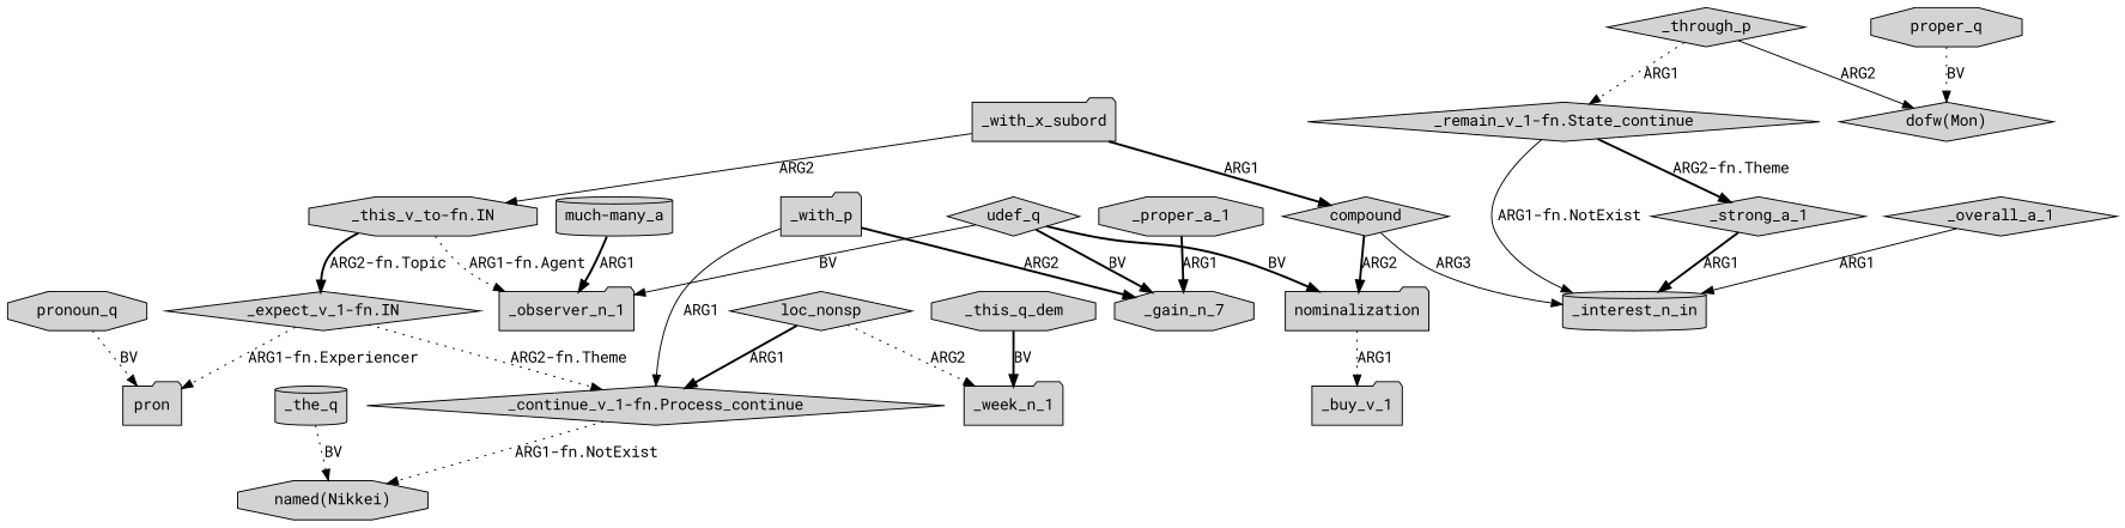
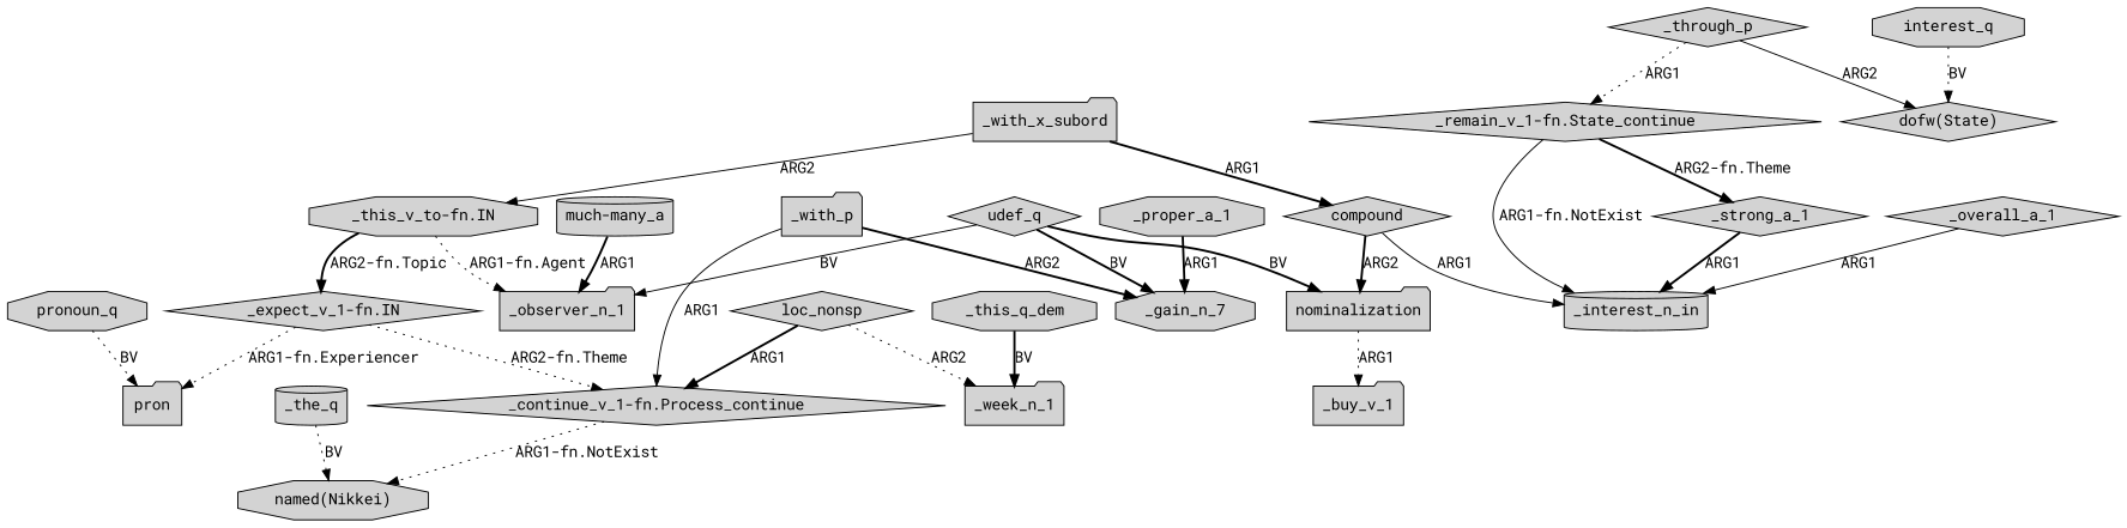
  digraph {
    fontname="Roboto Mono"
    node [fontname="Roboto Mono" shape=diamond style=filled]
    edge [fontname="Roboto Mono" style=bold]
    loc_nonsp
    "_continue_v_1-fn.Process_continue"
    _week_n_1 [shape=folder]
    "named(Nikkei)" [shape=octagon]
    n5 [label=_proper_a_1 shape=octagon]
    n6 [label=_gain_n_7 shape=octagon]
    udef_q
    _observer_n_1 [shape=folder]
    nominalization [shape=folder]
    _buy_v_1 [shape=folder]
    _interest_n_in [shape=cylinder]
    _with_x_subord [shape=folder]
    n13 [label="_this_v_to-fn.IN" shape=octagon]
    compound
    "_remain_v_1-fn.State_continue"
    _strong_a_1
    "_expect_v_1-fn.IN"
    _through_p
-   "dofw(Mon)"
+   "dofw(Mon)" [label="dofw(State)"]
    "much-many_a" [shape=cylinder]
    _with_p [shape=folder]
    pronoun_q [shape=octagon]
    pron [shape=folder]
    _this_q_dem [shape=octagon]
    _the_q [shape=cylinder]
-   proper_q [shape=octagon]
+   proper_q [shape=octagon label=interest_q]
    _overall_a_1
    loc_nonsp -> "_continue_v_1-fn.Process_continue" [label=ARG1]
    loc_nonsp -> _week_n_1 [label=ARG2 style=dotted]
    "_continue_v_1-fn.Process_continue" -> "named(Nikkei)" [label="ARG1-fn.NotExist" style=dotted]
    n5 -> n6 [label=ARG1]
    udef_q -> n6 [label=BV]
    udef_q -> _observer_n_1 [label=BV style=solid]
    udef_q -> nominalization [label=BV]
    nominalization -> _buy_v_1 [label=ARG1 style=dotted]
    _with_x_subord -> n13 [label=ARG2 style=solid]
    _with_x_subord -> compound [label=ARG1]
    n13 -> _observer_n_1 [label="ARG1-fn.Agent" style=dotted]
    n13 -> "_expect_v_1-fn.IN" [label="ARG2-fn.Topic"]
    compound -> nominalization [label=ARG2]
-   compound -> _interest_n_in [label=ARG3 style=solid]
+   compound -> _interest_n_in [label=ARG1 style=solid]
    "_remain_v_1-fn.State_continue" -> _interest_n_in [label="ARG1-fn.NotExist" style=solid]
    "_remain_v_1-fn.State_continue" -> _strong_a_1 [label="ARG2-fn.Theme"]
    _strong_a_1 -> _interest_n_in [label=ARG1]
    "_expect_v_1-fn.IN" -> "_continue_v_1-fn.Process_continue" [label="ARG2-fn.Theme" style=dotted]
    "_expect_v_1-fn.IN" -> pron [label="ARG1-fn.Experiencer" style=dotted]
    _through_p -> "_remain_v_1-fn.State_continue" [label=ARG1 style=dotted]
    _through_p -> "dofw(Mon)" [label=ARG2 style=solid]
    "much-many_a" -> _observer_n_1 [label=ARG1]
    _with_p -> "_continue_v_1-fn.Process_continue" [label=ARG1 style=solid]
    _with_p -> n6 [label=ARG2]
    pronoun_q -> pron [label=BV style=dotted]
    _this_q_dem -> _week_n_1 [label=BV]
    _the_q -> "named(Nikkei)" [label=BV style=dotted]
    proper_q -> "dofw(Mon)" [label=BV style=dotted]
    _overall_a_1 -> _interest_n_in [label=ARG1 style=solid]
  }
